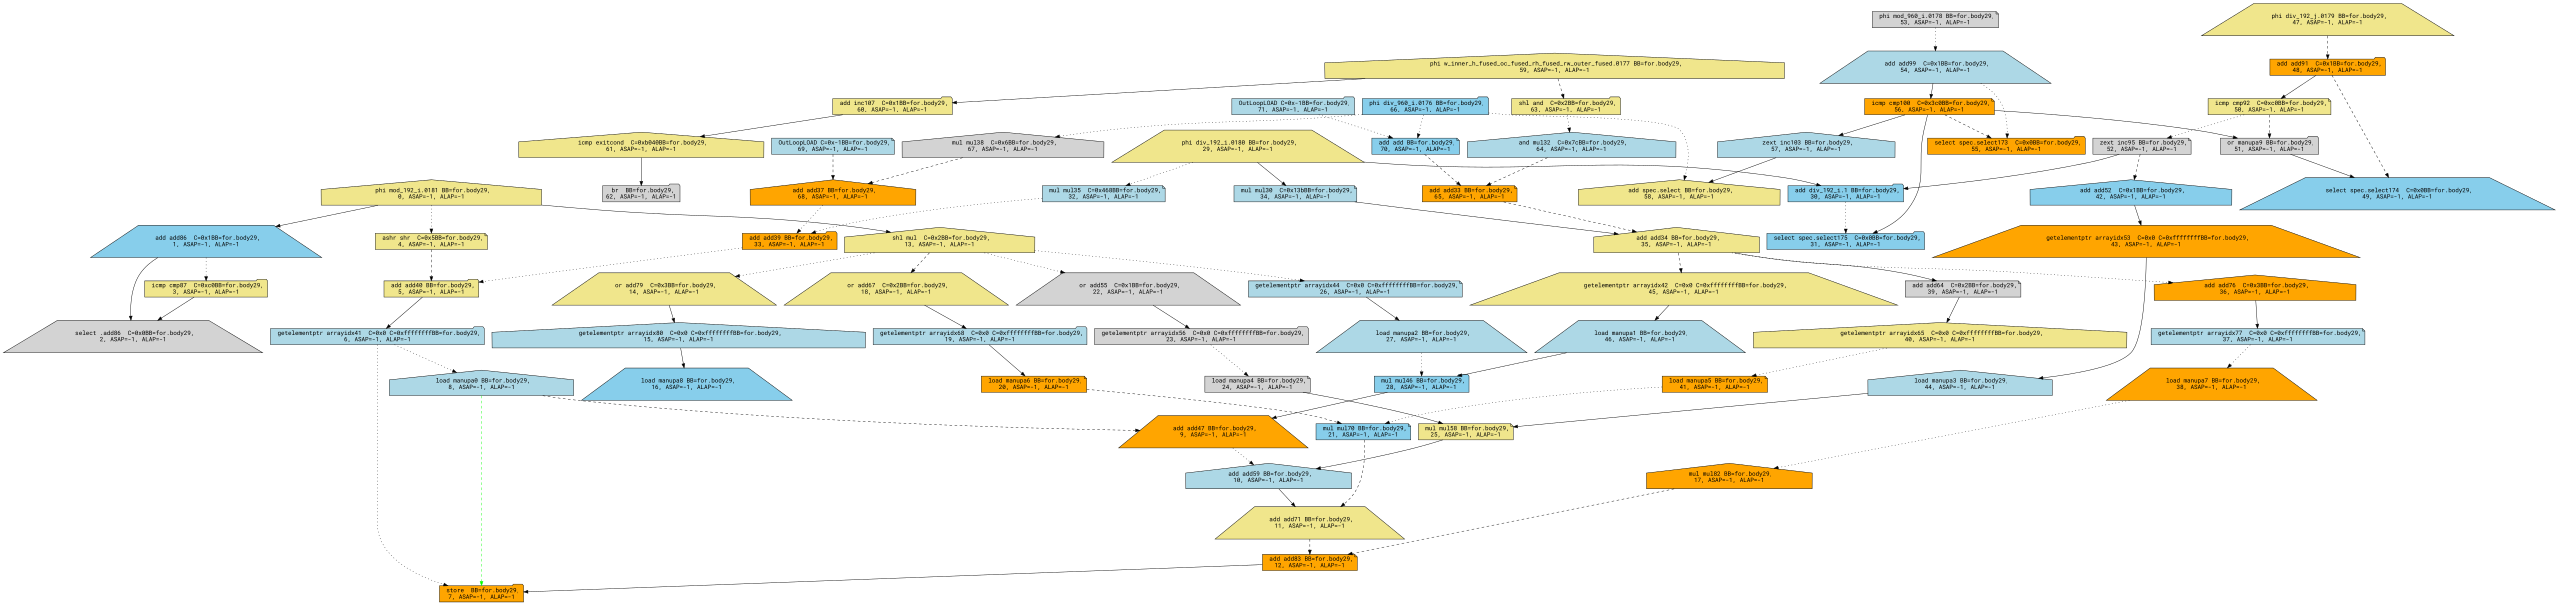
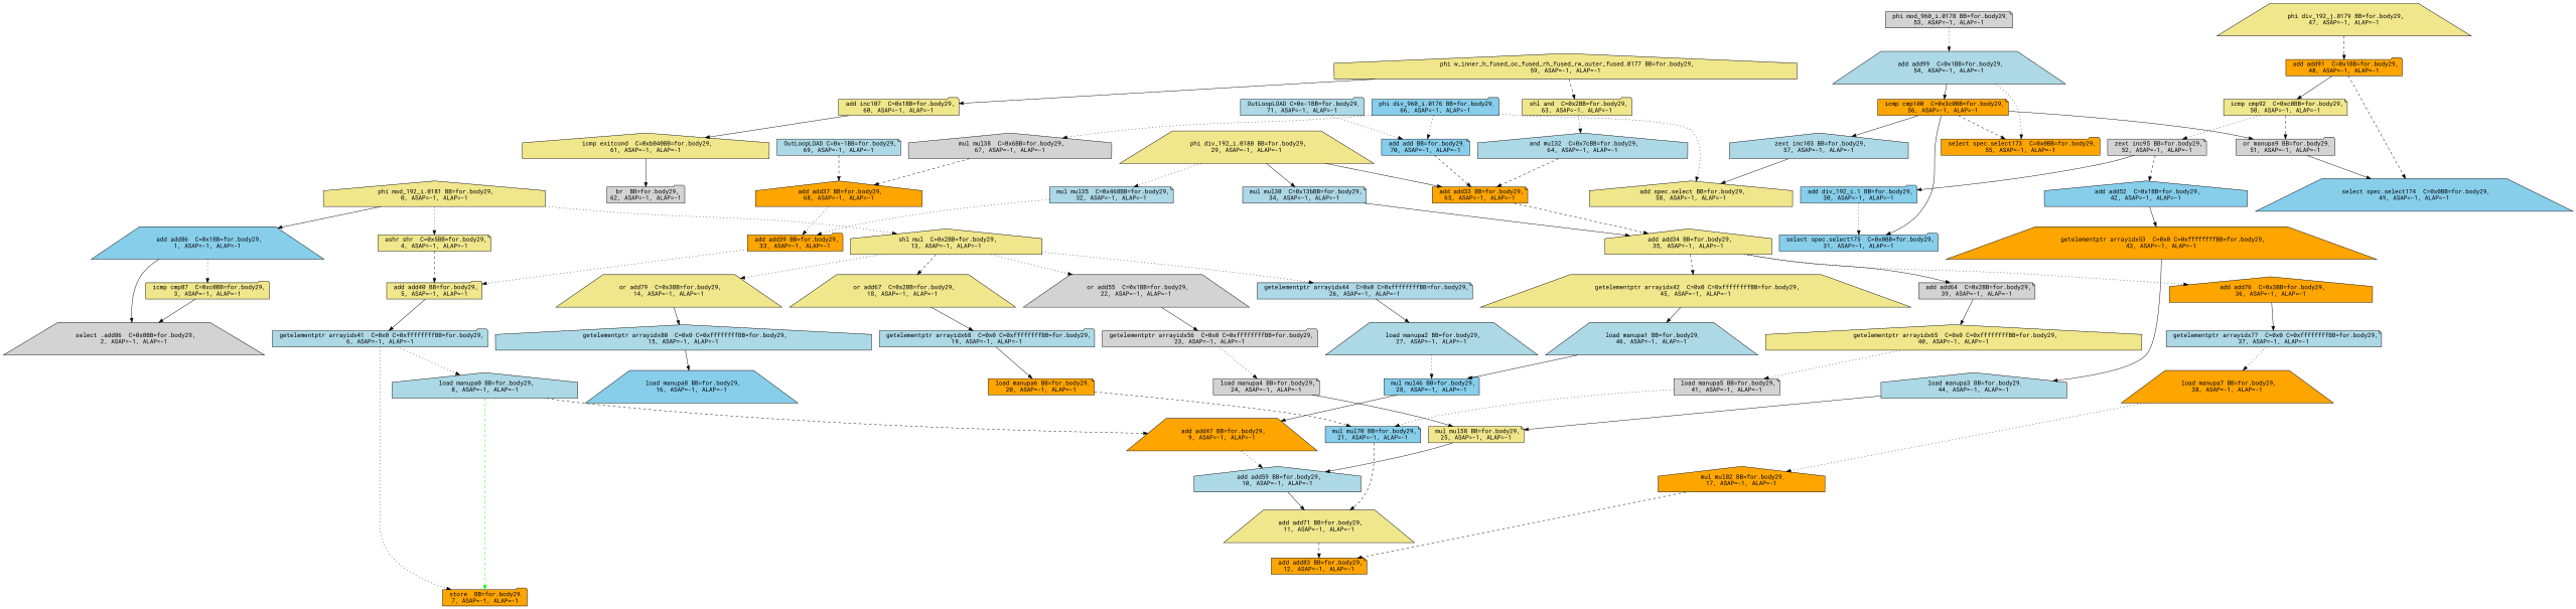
  digraph {
    compound=true
    fontname="Roboto Mono"
    nslimit=1000.0
    node [fillcolor=khaki fontname="Roboto Mono" shape=note style=filled]
    edge [color=black fontname="Roboto Mono" style=solid]
    n1 [label=" phi mod_192_i.0181 BB=for.body29,\n0, ASAP=-1, ALAP=-1" shape=house]
    n2 [fillcolor=skyblue label=" add add86  C=0x1BB=for.body29,\n1, ASAP=-1, ALAP=-1" shape=trapezium]
    n3 [label=" ashr shr  C=0x5BB=for.body29,\n4, ASAP=-1, ALAP=-1"]
    n4 [label=" shl mul  C=0x2BB=for.body29,\n13, ASAP=-1, ALAP=-1" shape=house]
    n5 [fillcolor=lightgrey label=" select .add86  C=0x0BB=for.body29,\n2, ASAP=-1, ALAP=-1" shape=trapezium]
    n6 [label=" icmp cmp87  C=0xc0BB=for.body29,\n3, ASAP=-1, ALAP=-1" shape=folder]
    n7 [label=" add add40 BB=for.body29,\n5, ASAP=-1, ALAP=-1" shape=folder]
    n8 [label=" or add79  C=0x3BB=for.body29,\n14, ASAP=-1, ALAP=-1" shape=trapezium]
    n9 [label=" or add67  C=0x2BB=for.body29,\n18, ASAP=-1, ALAP=-1" shape=trapezium]
    n10 [fillcolor=lightgrey label=" or add55  C=0x1BB=for.body29,\n22, ASAP=-1, ALAP=-1" shape=trapezium]
    n11 [fillcolor=lightblue label=" getelementptr arrayidx44  C=0x0 C=0xffffffffBB=for.body29,\n26, ASAP=-1, ALAP=-1"]
    n12 [fillcolor=lightblue label=" getelementptr arrayidx41  C=0x0 C=0xffffffffBB=for.body29,\n6, ASAP=-1, ALAP=-1" shape=folder]
    n13 [fillcolor=orange label=" store  BB=for.body29,\n7, ASAP=-1, ALAP=-1" shape=folder]
    n14 [fillcolor=lightblue label=" load manupa0 BB=for.body29,\n8, ASAP=-1, ALAP=-1" shape=house]
    n15 [fillcolor=orange label=" add add47 BB=for.body29,\n9, ASAP=-1, ALAP=-1" shape=trapezium]
    n16 [fillcolor=lightblue label=" add add59 BB=for.body29,\n10, ASAP=-1, ALAP=-1" shape=house]
    n17 [label=" add add71 BB=for.body29,\n11, ASAP=-1, ALAP=-1" shape=trapezium]
    n18 [fillcolor=orange label=" add add83 BB=for.body29,\n12, ASAP=-1, ALAP=-1"]
    n19 [fillcolor=lightblue label=" getelementptr arrayidx80  C=0x0 C=0xffffffffBB=for.body29,\n15, ASAP=-1, ALAP=-1" shape=house]
    n20 [fillcolor=lightblue label=" getelementptr arrayidx68  C=0x0 C=0xffffffffBB=for.body29,\n19, ASAP=-1, ALAP=-1" shape=folder]
    n21 [fillcolor=lightgrey label=" getelementptr arrayidx56  C=0x0 C=0xffffffffBB=for.body29,\n23, ASAP=-1, ALAP=-1" shape=folder]
    n22 [fillcolor=lightblue label=" load manupa2 BB=for.body29,\n27, ASAP=-1, ALAP=-1" shape=trapezium]
    n23 [fillcolor=skyblue label=" load manupa8 BB=for.body29,\n16, ASAP=-1, ALAP=-1" shape=trapezium]
    n24 [fillcolor=orange label=" mul mul82 BB=for.body29,\n17, ASAP=-1, ALAP=-1" shape=house]
    n25 [label=" phi div_192_i.0180 BB=for.body29,\n29, ASAP=-1, ALAP=-1" shape=trapezium]
    n26 [fillcolor=skyblue label=" add div_192_i.1 BB=for.body29,\n30, ASAP=-1, ALAP=-1" shape=folder]
    n27 [fillcolor=lightblue label=" mul mul35  C=0x468BB=for.body29,\n32, ASAP=-1, ALAP=-1"]
    n28 [fillcolor=lightblue label=" mul mul30  C=0x13bBB=for.body29,\n34, ASAP=-1, ALAP=-1"]
    n29 [fillcolor=skyblue label=" select spec.select175  C=0x0BB=for.body29,\n31, ASAP=-1, ALAP=-1" shape=folder]
    n30 [fillcolor=orange label=" add add39 BB=for.body29,\n33, ASAP=-1, ALAP=-1" shape=folder]
    n31 [label=" add add34 BB=for.body29,\n35, ASAP=-1, ALAP=-1" shape=house]
    n32 [fillcolor=orange label=" load manupa6 BB=for.body29,\n20, ASAP=-1, ALAP=-1"]
    n33 [fillcolor=skyblue label=" mul mul70 BB=for.body29,\n21, ASAP=-1, ALAP=-1"]
    n34 [fillcolor=lightgrey label=" load manupa4 BB=for.body29,\n24, ASAP=-1, ALAP=-1"]
    n35 [label=" mul mul58 BB=for.body29,\n25, ASAP=-1, ALAP=-1"]
    n36 [fillcolor=skyblue label=" mul mul46 BB=for.body29,\n28, ASAP=-1, ALAP=-1" shape=folder]
    n37 [fillcolor=lightblue label=" zext inc103 BB=for.body29,\n57, ASAP=-1, ALAP=-1" shape=house]
    n38 [label=" add spec.select BB=for.body29,\n58, ASAP=-1, ALAP=-1" shape=house]
    n39 [fillcolor=orange label=" add add76  C=0x3BB=for.body29,\n36, ASAP=-1, ALAP=-1" shape=house]
    n40 [fillcolor=lightgrey label=" add add64  C=0x2BB=for.body29,\n39, ASAP=-1, ALAP=-1"]
    n41 [label=" getelementptr arrayidx42  C=0x0 C=0xffffffffBB=for.body29,\n45, ASAP=-1, ALAP=-1" shape=trapezium]
    n42 [fillcolor=lightblue label=" getelementptr arrayidx77  C=0x0 C=0xffffffffBB=for.body29,\n37, ASAP=-1, ALAP=-1"]
    n43 [label=" getelementptr arrayidx65  C=0x0 C=0xffffffffBB=for.body29,\n40, ASAP=-1, ALAP=-1" shape=house]
    n44 [fillcolor=skyblue label=" add add52  C=0x1BB=for.body29,\n42, ASAP=-1, ALAP=-1" shape=house]
    n45 [fillcolor=orange label=" getelementptr arrayidx53  C=0x0 C=0xffffffffBB=for.body29,\n43, ASAP=-1, ALAP=-1" shape=trapezium]
    n46 [fillcolor=lightblue label=" load manupa1 BB=for.body29,\n46, ASAP=-1, ALAP=-1" shape=trapezium]
    n47 [fillcolor=orange label=" load manupa7 BB=for.body29,\n38, ASAP=-1, ALAP=-1" shape=trapezium]
-   n48 [fillcolor=orange label=" load manupa5 BB=for.body29,\n41, ASAP=-1, ALAP=-1"]
+   n48 [fillcolor=lightgrey label=" load manupa5 BB=for.body29,\n41, ASAP=-1, ALAP=-1"]
    n49 [fillcolor=lightblue label=" load manupa3 BB=for.body29,\n44, ASAP=-1, ALAP=-1" shape=house]
    n50 [label=" phi div_192_j.0179 BB=for.body29,\n47, ASAP=-1, ALAP=-1" shape=trapezium]
    n51 [fillcolor=orange label=" add add91  C=0x1BB=for.body29,\n48, ASAP=-1, ALAP=-1" shape=folder]
    n52 [fillcolor=skyblue label=" select spec.select174  C=0x0BB=for.body29,\n49, ASAP=-1, ALAP=-1" shape=trapezium]
    n53 [label=" icmp cmp92  C=0xc0BB=for.body29,\n50, ASAP=-1, ALAP=-1"]
    n54 [fillcolor=lightgrey label=" or manupa9 BB=for.body29,\n51, ASAP=-1, ALAP=-1" shape=folder]
    n55 [fillcolor=lightgrey label=" zext inc95 BB=for.body29,\n52, ASAP=-1, ALAP=-1"]
    n56 [fillcolor=lightgrey label=" phi mod_960_i.0178 BB=for.body29,\n53, ASAP=-1, ALAP=-1"]
    n57 [fillcolor=lightblue label=" add add99  C=0x1BB=for.body29,\n54, ASAP=-1, ALAP=-1" shape=trapezium]
    n58 [fillcolor=orange label=" select spec.select173  C=0x0BB=for.body29,\n55, ASAP=-1, ALAP=-1" shape=folder]
    n59 [fillcolor=orange label=" icmp cmp100  C=0x3c0BB=for.body29,\n56, ASAP=-1, ALAP=-1"]
    n60 [label=" phi w_inner_h_fused_oc_fused_rh_fused_rw_outer_fused.0177 BB=for.body29,\n59, ASAP=-1, ALAP=-1" shape=house]
    n61 [label=" add inc107  C=0x1BB=for.body29,\n60, ASAP=-1, ALAP=-1" shape=folder]
    n62 [label=" shl and  C=0x2BB=for.body29,\n63, ASAP=-1, ALAP=-1" shape=folder]
    n63 [label=" icmp exitcond  C=0xb040BB=for.body29,\n61, ASAP=-1, ALAP=-1" shape=house]
    n64 [fillcolor=lightblue label=" and mul32  C=0x7cBB=for.body29,\n64, ASAP=-1, ALAP=-1" shape=house]
    n65 [fillcolor=lightgrey label=" br  BB=for.body29,\n62, ASAP=-1, ALAP=-1" shape=folder]
    n66 [fillcolor=orange label=" add add33 BB=for.body29,\n65, ASAP=-1, ALAP=-1"]
    n67 [fillcolor=skyblue label=" phi div_960_i.0176 BB=for.body29,\n66, ASAP=-1, ALAP=-1" shape=folder]
    n68 [fillcolor=lightgrey label=" mul mul38  C=0x6BB=for.body29,\n67, ASAP=-1, ALAP=-1" shape=house]
    n69 [fillcolor=skyblue label=" add add BB=for.body29,\n70, ASAP=-1, ALAP=-1"]
    n70 [fillcolor=orange label=" add add37 BB=for.body29,\n68, ASAP=-1, ALAP=-1" shape=house]
    n71 [fillcolor=lightblue label=" OutLoopLOAD C=0x-1BB=for.body29,\n69, ASAP=-1, ALAP=-1"]
    n72 [fillcolor=lightblue label=" OutLoopLOAD C=0x-1BB=for.body29,\n71, ASAP=-1, ALAP=-1" shape=folder]
    n1 -> n2
    n1 -> n3 [style=dotted]
-   n1 -> n4
+   n1 -> n4 [style=dotted]
    n2 -> n5
    n2 -> n6 [style=dotted]
    n3 -> n7 [style=dashed]
    n4 -> n8 [style=dotted]
    n4 -> n9 [style=dashed]
    n4 -> n10 [style=dotted]
    n4 -> n11 [style=dotted]
    n6 -> n5
    n7 -> n12
    n8 -> n19
    n9 -> n20
    n10 -> n21
    n11 -> n22
    n12 -> n13 [style=dotted]
    n12 -> n14 [style=dotted]
    n14 -> n13 [color=green style=dashed]
    n14 -> n15 [style=dashed]
    n15 -> n16 [style=dotted]
    n16 -> n17
    n17 -> n18 [style=dashed]
-   n18 -> n13
    n19 -> n23
    n20 -> n32
    n21 -> n34 [style=dotted]
    n22 -> n36 [style=dotted]
    n24 -> n18 [style=dashed]
-   n25 -> n26
+   n25 -> n66
    n25 -> n27 [style=dotted]
    n25 -> n28
    n26 -> n29 [style=dotted]
    n27 -> n30 [style=dotted]
    n28 -> n31
    n30 -> n7 [style=dotted]
    n31 -> n39 [style=dotted]
    n31 -> n40
    n31 -> n41 [style=dashed]
    n32 -> n33 [style=dashed]
    n33 -> n17 [style=dashed]
    n34 -> n35
    n35 -> n16
    n36 -> n15
    n37 -> n38
    n39 -> n42
    n40 -> n43
    n41 -> n46
    n42 -> n47 [style=dotted]
    n43 -> n48 [style=dotted]
    n44 -> n45
    n45 -> n49
    n46 -> n36
    n47 -> n24 [style=dotted]
    n48 -> n33 [style=dotted]
    n49 -> n35
    n50 -> n51 [style=dashed]
    n51 -> n52 [style=dashed]
    n51 -> n53
    n53 -> n54 [style=dashed]
    n53 -> n55 [style=dotted]
    n54 -> n52
    n55 -> n26
    n55 -> n44 [style=dashed]
    n56 -> n57 [style=dotted]
    n57 -> n58 [style=dotted]
    n57 -> n59
    n59 -> n29
    n59 -> n37
    n59 -> n54
    n59 -> n58 [style=dashed]
    n60 -> n61
    n60 -> n62 [style=dashed]
    n61 -> n63
    n62 -> n64 [style=dotted]
    n63 -> n65
    n64 -> n66 [style=dashed]
    n66 -> n31 [style=dashed]
    n67 -> n38 [style=dotted]
    n67 -> n68 [style=dotted]
    n67 -> n69 [style=dotted]
    n68 -> n70 [style=dashed]
    n69 -> n66 [style=dashed]
    n70 -> n30 [style=dotted]
    n71 -> n70 [style=dashed]
    n72 -> n69 [style=dotted]
  }
